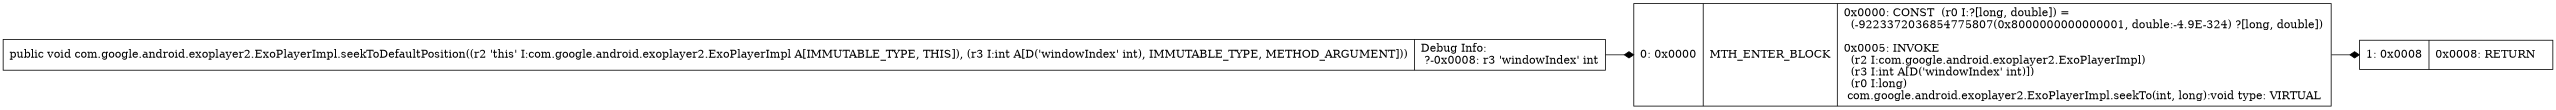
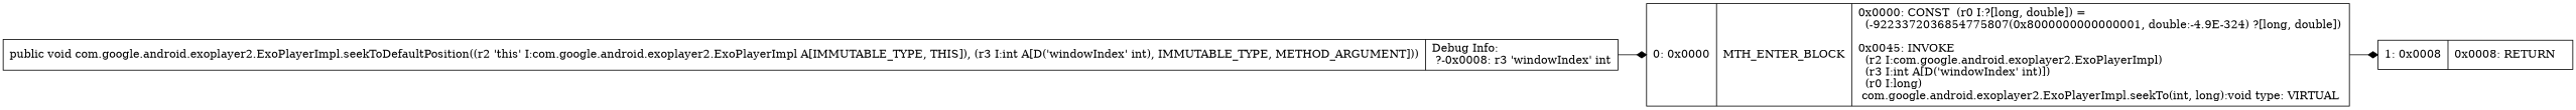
  digraph {
    rankdir=LR
    node [shape=record]
    edge [arrowhead=diamond]
-   n1 [label="{0\:\ 0x0000|MTH_ENTER_BLOCK\l|0x0000: CONST  (r0 I:?[long, double]) = \l  (\-9223372036854775807(0x8000000000000001, double:\-4.9E\-324) ?[long, double])\l \l0x0005: INVOKE  \l  (r2 I:com.google.android.exoplayer2.ExoPlayerImpl)\l  (r3 I:int A[D('windowIndex' int)])\l  (r0 I:long)\l com.google.android.exoplayer2.ExoPlayerImpl.seekTo(int, long):void type: VIRTUAL \l}"]
+   n1 [label="{0\:\ 0x0000|MTH_ENTER_BLOCK\l|0x0000: CONST  (r0 I:?[long, double]) = \l  (\-9223372036854775807(0x8000000000000001, double:\-4.9E\-324) ?[long, double])\l \l0x0045: INVOKE  \l  (r2 I:com.google.android.exoplayer2.ExoPlayerImpl)\l  (r3 I:int A[D('windowIndex' int)])\l  (r0 I:long)\l com.google.android.exoplayer2.ExoPlayerImpl.seekTo(int, long):void type: VIRTUAL \l}"]
    n2 [label="{1\:\ 0x0008|0x0008: RETURN   \l}"]
    n3 [label="{public void com.google.android.exoplayer2.ExoPlayerImpl.seekToDefaultPosition((r2 'this' I:com.google.android.exoplayer2.ExoPlayerImpl A[IMMUTABLE_TYPE, THIS]), (r3 I:int A[D('windowIndex' int), IMMUTABLE_TYPE, METHOD_ARGUMENT]))  | Debug Info:\l  ?\-0x0008: r3 'windowIndex' int\l}"]
    n1 -> n2
    n3 -> n1
  }
